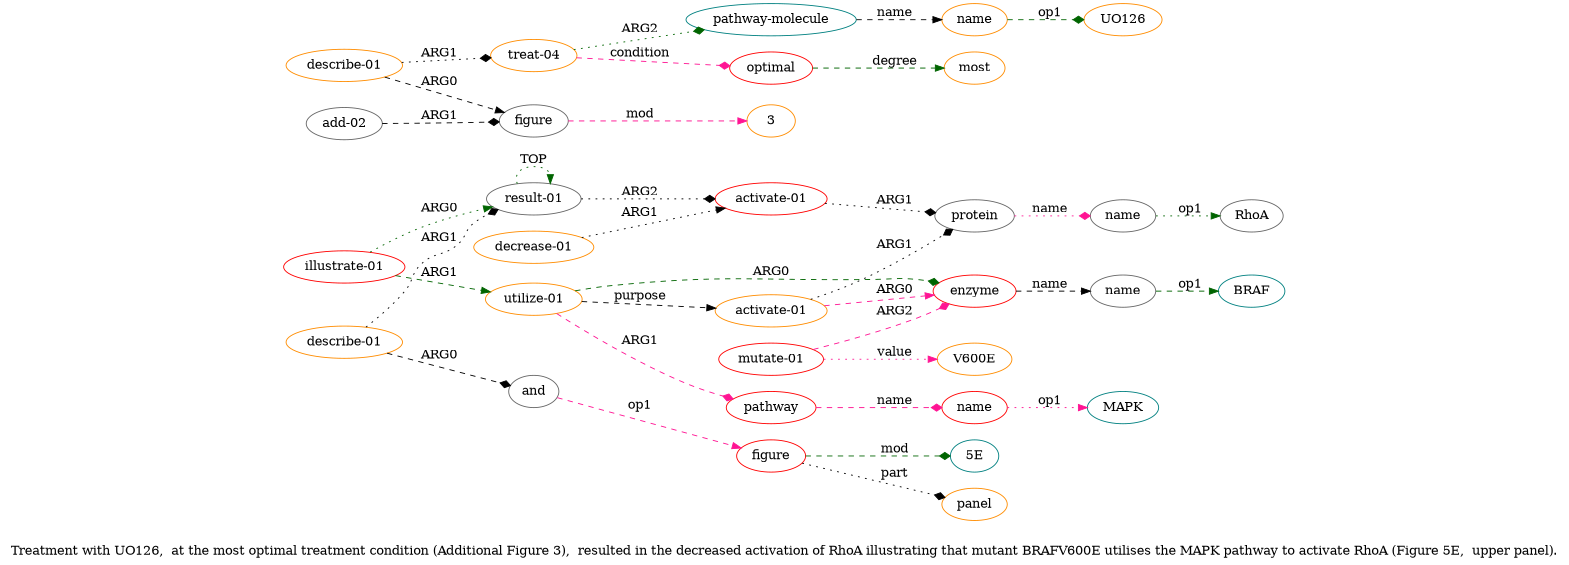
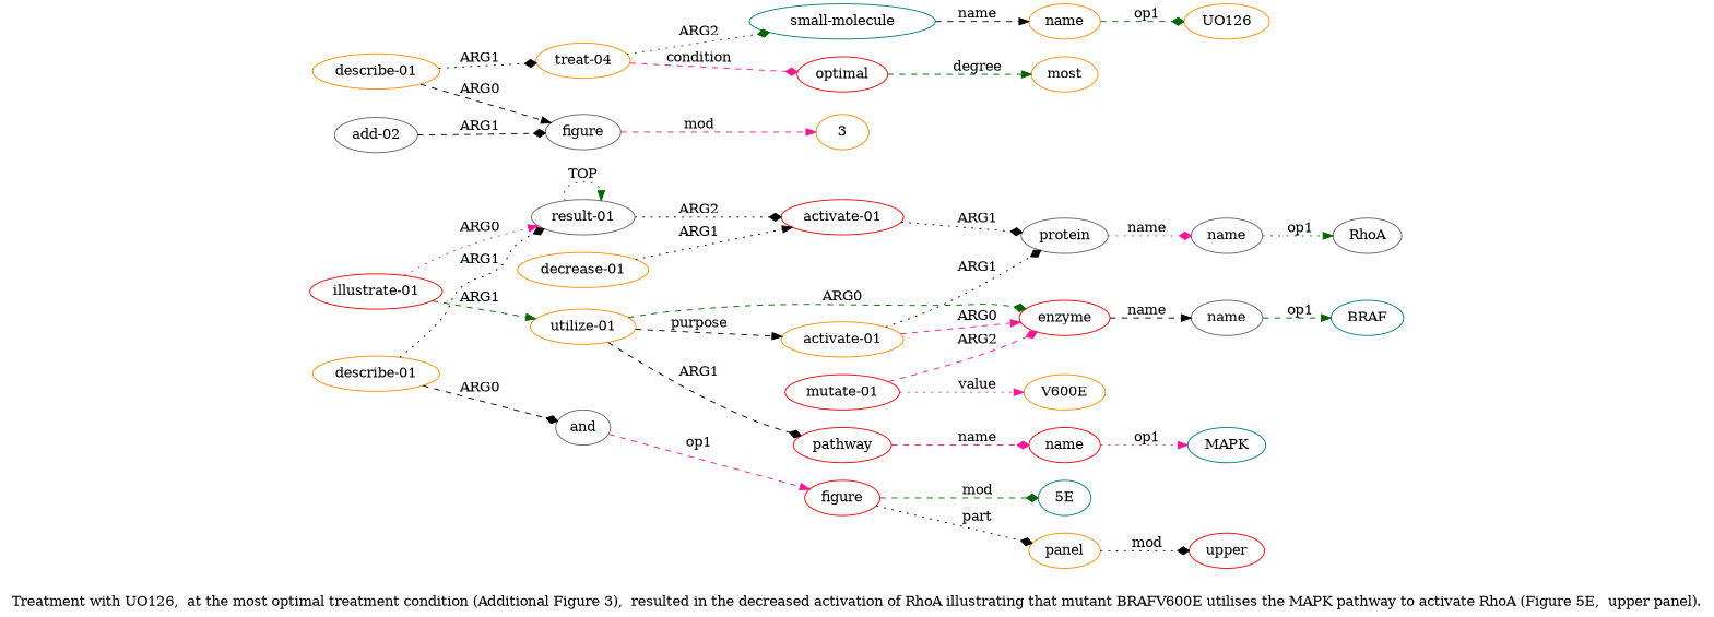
  digraph {
    label="Treatment with UO126,  at the most optimal treatment condition (Additional Figure 3),  resulted in the decreased activation of RhoA illustrating that mutant BRAFV600E utilises the MAPK pathway to activate RhoA (Figure 5E,  upper panel)."
    rankdir=LR
    node [color=darkorange gold_ind=-1 gold_label=name test_ind=-1 test_label=name]
    edge [arrowhead=diamond color=black gold_label=ARG1 style=dashed test_label=ARG1]
    n1 [gold_ind=20 gold_label="activate-01" label="activate-01" test_ind=20 test_label="activate-01"]
    n2 [color=red gold_ind=15 gold_label=enzyme label=enzyme test_ind=15 test_label=enzyme]
    n3 [color=gray40 gold_ind=10 gold_label=protein label=protein test_ind=10 test_label=protein]
    n4 [color=gray40 gold_ind=16 label=name test_ind=16]
    n5 [color=gray40 gold_ind=11 label=name test_ind=11]
    n6 [color=teal gold_label=BRAF label=BRAF test_label=BRAF]
    n7 [color=gray40 gold_label=RhoA label=RhoA test_label=RhoA]
    n8 [gold_ind=21 gold_label="describe-01" label="describe-01" test_ind=21 test_label="describe-01"]
    n9 [color=gray40 gold_ind=22 gold_label=and label=and test_ind=22 test_label=and]
    n10 [color=gray40 gold_ind=0 gold_label="result-01" label="result-01" test_ind=0 test_label="result-01"]
    n11 [color=red gold_ind=23 gold_label=figure label=figure test_ind=23 test_label=figure]
    n12 [color=red gold_ind=9 gold_label="activate-01" label="activate-01" test_ind=9 test_label="activate-01"]
    n13 [gold_ind=24 gold_label=panel label=panel test_ind=24 test_label=panel]
    n14 [color=teal gold_label="5E" label="5E" test_label="5E"]
    n15 [gold_ind=1 gold_label="treat-04" label="treat-04" test_ind=1 test_label="treat-04"]
-   n16 [color=teal gold_ind=2 gold_label="small-molecule" label="pathway-molecule" test_ind=2 test_label="small-molecule"]
+   n16 [color=teal gold_ind=2 gold_label="small-molecule" label="small-molecule" test_ind=2 test_label="small-molecule"]
    n17 [color=red gold_ind=4 gold_label=optimal label=optimal test_ind=4 test_label=optimal]
+   n18 [color=red gold_ind=25 gold_label=upper label=upper test_ind=25 test_label=upper]
    n19 [color=teal gold_label=MAPK label=MAPK test_label=MAPK]
    n20 [gold_label=V600E label=V600E test_label=V600E]
    n21 [gold_label=3 label=3 test_label=3]
    n22 [gold_label=UO126 label=UO126 test_label=UO126]
    n23 [gold_ind=14 gold_label="utilize-01" label="utilize-01" test_ind=14 test_label="utilize-01"]
    n24 [color=red gold_ind=18 gold_label=pathway label=pathway test_ind=18 test_label=pathway]
    n25 [color=red gold_ind=19 label=name test_ind=19]
    n26 [color=red gold_ind=17 gold_label="mutate-01" label="mutate-01" test_ind=17 test_label="mutate-01"]
    n27 [color=red gold_ind=13 gold_label="illustrate-01" label="illustrate-01" test_ind=13 test_label="illustrate-01"]
    n28 [gold_ind=12 gold_label="decrease-01" label="decrease-01" test_ind=12 test_label="decrease-01"]
    n29 [gold_ind=3 label=name test_ind=3]
    n30 [gold_ind=5 gold_label=most label=most test_ind=5 test_label=most]
    n31 [color=gray40 gold_ind=7 gold_label=figure label=figure test_ind=7 test_label=figure]
    n32 [gold_ind=6 gold_label="describe-01" label="describe-01" test_ind=6 test_label="describe-01"]
    n33 [color=gray40 gold_ind=8 gold_label="add-02" label="add-02" test_ind=8 test_label="add-02"]
    n1 -> n2 [arrowhead=normal color=deeppink gold_label=ARG0 label=ARG0 test_label=ARG0]
    n1 -> n3 [label=ARG1 style=dotted]
    n2 -> n4 [arrowhead=normal gold_label=name label=name test_label=name]
    n3 -> n5 [color=deeppink gold_label=name label=name style=dotted test_label=name]
    n4 -> n6 [arrowhead=normal color=darkgreen gold_label=op1 label=op1 test_label=op1]
    n5 -> n7 [arrowhead=normal color=darkgreen gold_label=op1 label=op1 style=dotted test_label=op1]
    n8 -> n9 [gold_label=ARG0 label=ARG0 test_label=ARG0]
    n8 -> n10 [label=ARG1 style=dotted]
    n9 -> n11 [arrowhead=normal color=deeppink gold_label=op1 label=op1 test_label=op1]
    n10 -> n10 [arrowhead=normal color=darkgreen gold_label=TOP label=TOP style=dotted test_label=TOP]
    n10 -> n12 [gold_label=ARG2 label=ARG2 style=dotted test_label=ARG2]
    n11 -> n13 [gold_label=part label=part style=dotted test_label=part]
    n11 -> n14 [color=darkgreen gold_label=mod label=mod test_label=mod]
    n12 -> n3 [label=ARG1 style=dotted]
+   n13 -> n18 [gold_label=mod label=mod style=dotted test_label=mod]
    n15 -> n16 [color=darkgreen gold_label=ARG2 label=ARG2 style=dotted test_label=ARG2]
    n15 -> n17 [color=deeppink gold_label=condition label=condition test_label=condition]
    n16 -> n29 [arrowhead=normal gold_label=name label=name test_label=name]
    n17 -> n30 [arrowhead=normal color=darkgreen gold_label=degree label=degree test_label=degree]
    n23 -> n1 [arrowhead=normal gold_label=purpose label=purpose test_label=purpose]
    n23 -> n2 [color=darkgreen gold_label=ARG0 label=ARG0 test_label=ARG0]
-   n23 -> n24 [color=deeppink label=ARG1]
+   n23 -> n24 [label=ARG1]
    n24 -> n25 [color=deeppink gold_label=name label=name test_label=name]
    n25 -> n19 [arrowhead=normal color=deeppink gold_label=op1 label=op1 style=dotted test_label=op1]
    n26 -> n2 [color=deeppink gold_label=ARG2 label=ARG2 test_label=ARG2]
    n26 -> n20 [arrowhead=normal color=deeppink gold_label=value label=value style=dotted test_label=value]
-   n27 -> n10 [arrowhead=normal color=darkgreen gold_label=ARG0 label=ARG0 style=dotted test_label=ARG0]
+   n27 -> n10 [arrowhead=normal color=deeppink gold_label=ARG0 label=ARG0 style=dotted test_label=ARG0]
    n27 -> n23 [arrowhead=normal color=darkgreen label=ARG1]
    n28 -> n12 [arrowhead=normal label=ARG1 style=dotted]
    n29 -> n22 [color=darkgreen gold_label=op1 label=op1 test_label=op1]
    n31 -> n21 [arrowhead=normal color=deeppink gold_label=mod label=mod test_label=mod]
    n32 -> n15 [label=ARG1 style=dotted]
    n32 -> n31 [arrowhead=normal gold_label=ARG0 label=ARG0 test_label=ARG0]
    n33 -> n31 [label=ARG1]
  }
